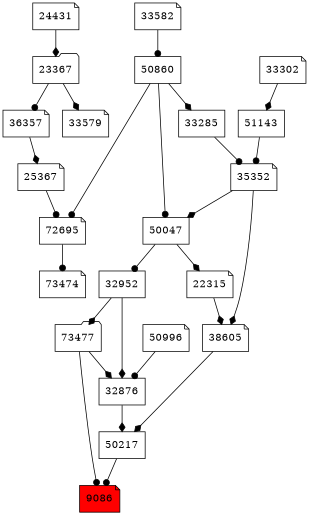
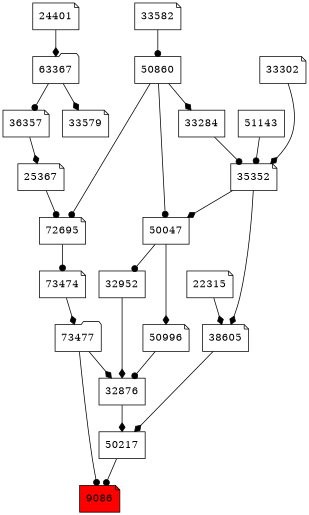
  strict digraph {
    node [shape=note]
    edge [arrowhead=diamond]
    n1 [fillcolor=red label=9086 style=filled]
    n2 [label=50217 shape=box]
    n3 [label=73477 shape=folder]
    n4 [label=32876 shape=box]
    n5 [label=38605]
    n6 [label=73474]
    n7 [label=22315]
    n8 [label=50996]
    n9 [label=32952 shape=box]
    n10 [label=72695]
    n11 [label=35352]
    n12 [label=50047 shape=box]
    n13 [label=50860 shape=box]
-   n14 [label=33285 shape=box]
+   n14 [label=33284 shape=box]
    n15 [label=25367]
    n16 [label=51143 shape=box]
    n17 [label=33582]
    n18 [label=36357]
    n19 [label=33302]
-   n20 [label=23367 shape=folder]
+   n20 [label=63367 shape=folder]
    n21 [label=33579]
-   n22 [label=24431]
+   n22 [label=24401]
    n2 -> n1 [arrowhead=dot]
    n3 -> n1 [arrowhead=dot]
    n3 -> n4
    n4 -> n2
    n5 -> n2
-   n9 -> n3
+   n6 -> n3
    n7 -> n5
    n8 -> n4 [arrowhead=dot]
    n9 -> n4
    n10 -> n6 [arrowhead=dot]
    n11 -> n5
    n11 -> n12
-   n12 -> n7
+   n12 -> n8
    n12 -> n9 [arrowhead=dot]
    n13 -> n10 [arrowhead=dot]
    n13 -> n12 [arrowhead=dot]
    n13 -> n14
    n14 -> n11 [arrowhead=dot]
    n15 -> n10 [arrowhead=dot]
    n16 -> n11 [arrowhead=dot]
    n17 -> n13 [arrowhead=dot]
    n18 -> n15
-   n19 -> n16
+   n19 -> n11
    n20 -> n18 [arrowhead=dot]
    n20 -> n21
    n22 -> n20
  }
